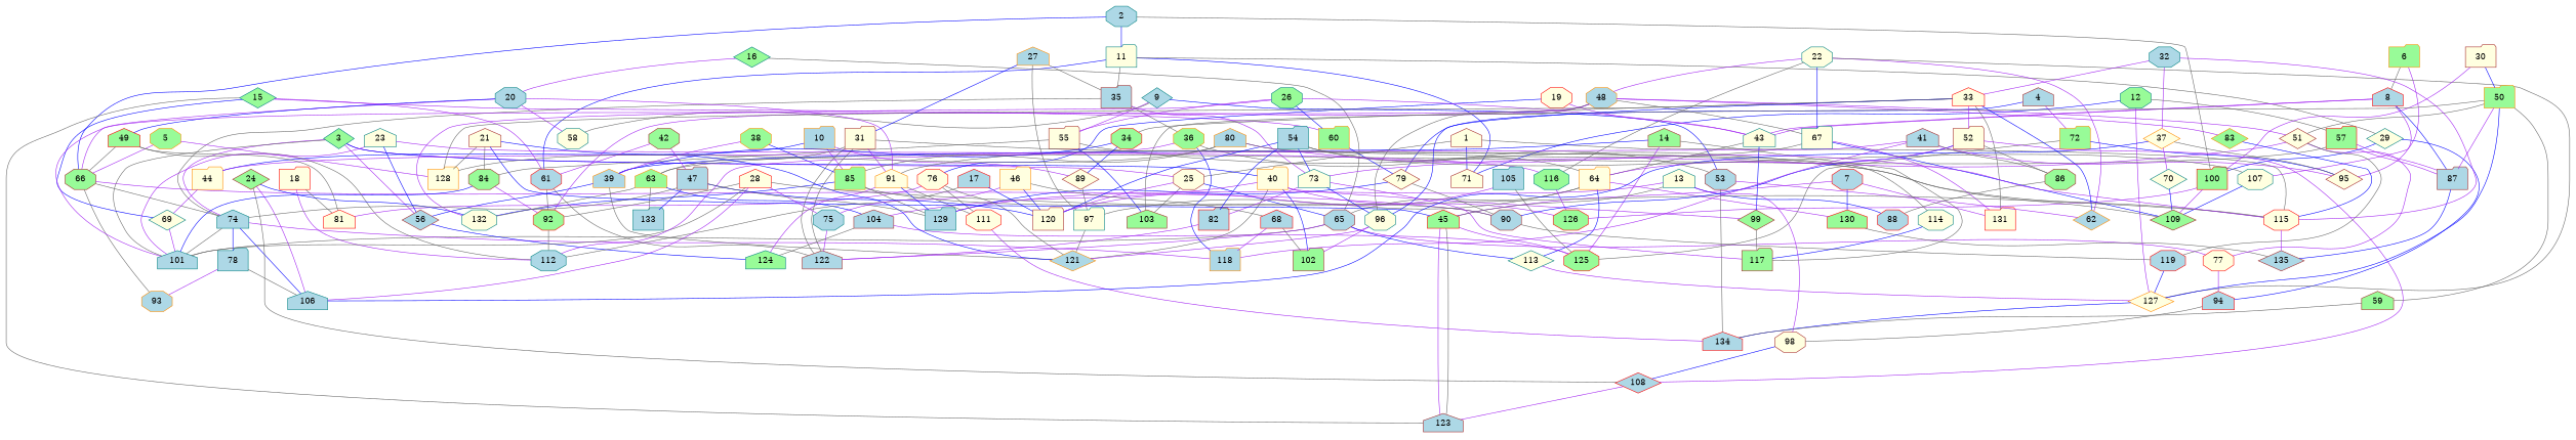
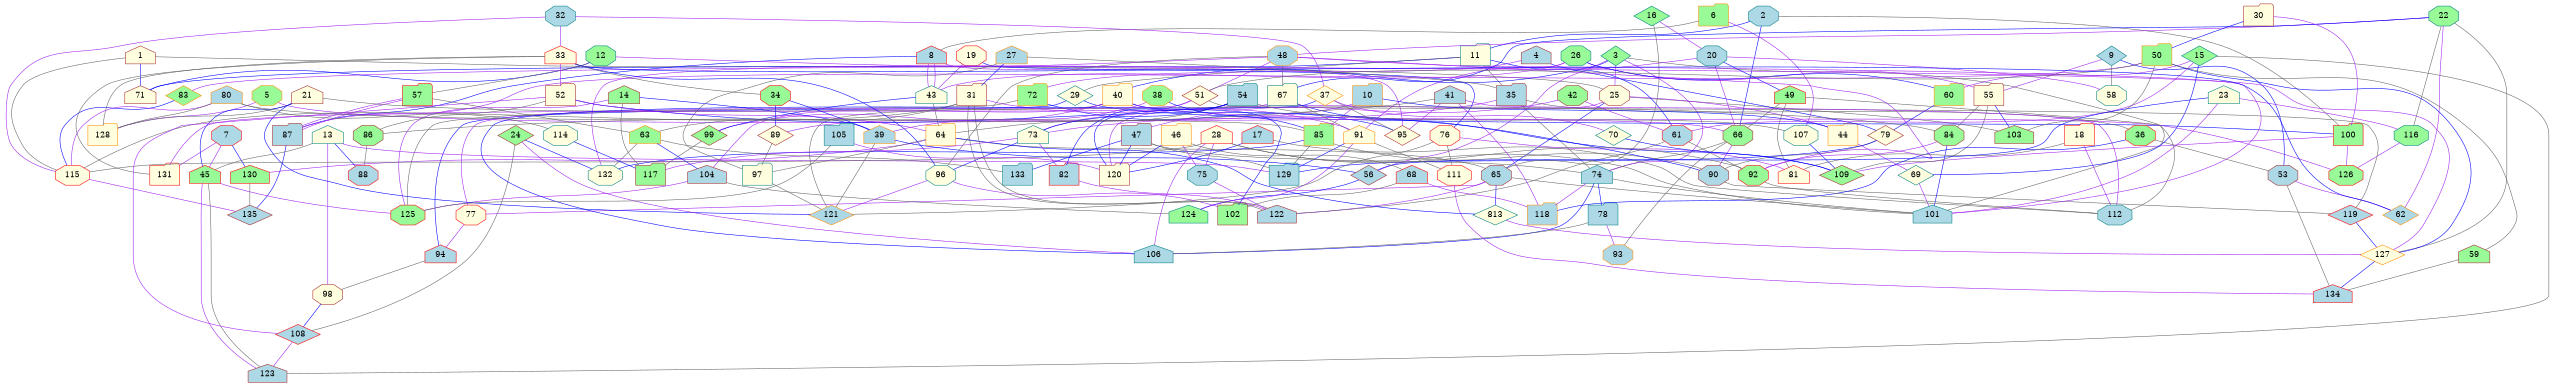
  graph {
    node [color=brown fillcolor=lightyellow shape=octagon style=filled]
    edge [color=purple]
    1 [shape=house]
    25
    71 [shape=house]
    115 [color=red]
    65 [fillcolor=lightblue]
    120 [shape=folder]
    103 [fillcolor=palegreen shape=house]
    135 [fillcolor=lightblue shape=diamond]
    2 [color=teal fillcolor=lightblue]
    11 [color=teal shape=folder]
    66 [fillcolor=palegreen]
    100 [color=red fillcolor=palegreen shape=folder]
    29 [color=teal shape=diamond]
    35 [fillcolor=lightblue shape=folder]
    61 [color=red fillcolor=lightblue]
    74 [color=teal fillcolor=lightblue shape=house]
    90 [fillcolor=lightblue]
    93 [color=darkorange fillcolor=lightblue]
    126 [color=red fillcolor=palegreen]
    109 [fillcolor=palegreen shape=diamond]
    3 [color=teal fillcolor=palegreen shape=diamond]
    40 [color=darkorange shape=folder]
    56 [fillcolor=lightblue shape=diamond]
    101 [color=teal fillcolor=lightblue shape=house]
    121 [color=darkorange fillcolor=lightblue shape=diamond]
    99 [fillcolor=palegreen shape=diamond]
    102 [fillcolor=palegreen shape=folder]
    104 [fillcolor=lightblue shape=house]
    124 [color=teal fillcolor=palegreen shape=house]
    106 [color=teal fillcolor=lightblue shape=house]
    118 [color=darkorange fillcolor=lightblue shape=folder]
    78 [color=teal fillcolor=lightblue shape=folder]
    4 [fillcolor=lightblue shape=house]
    72 [color=darkorange fillcolor=palegreen shape=folder]
    79 [shape=diamond]
    95 [shape=diamond]
    125 [color=red fillcolor=palegreen]
    129 [color=teal fillcolor=lightblue shape=folder]
    5 [color=darkorange fillcolor=palegreen]
    128 [color=darkorange shape=folder]
    6 [color=darkorange fillcolor=palegreen shape=folder]
    8 [color=red fillcolor=lightblue shape=house]
    107 [color=teal]
    43 [color=teal shape=house]
    87 [fillcolor=lightblue shape=folder]
    7 [color=red fillcolor=lightblue]
    45 [color=red fillcolor=palegreen shape=house]
    130 [color=red fillcolor=palegreen shape=house]
    131 [color=red shape=folder]
    123 [fillcolor=lightblue shape=house]
    64 [color=darkorange shape=folder]
    9 [color=teal fillcolor=lightblue shape=diamond]
    53 [fillcolor=lightblue]
    55 [shape=folder]
    58 [color=teal]
    62 [color=darkorange fillcolor=lightblue shape=diamond]
    134 [color=red fillcolor=lightblue shape=house]
    84 [fillcolor=palegreen]
    10 [color=darkorange fillcolor=lightblue shape=folder]
    44 [color=darkorange shape=folder]
    85 [color=darkorange fillcolor=palegreen shape=folder]
    89 [shape=diamond]
    69 [color=teal shape=diamond]
    132 [color=teal]
    97 [color=teal shape=folder]
    94 [color=red fillcolor=lightblue shape=house]
-   36 [color=darkorange fillcolor=palegreen]
+   36 [color=red fillcolor=palegreen]
    73 [color=teal shape=house]
    92 [color=red fillcolor=palegreen]
    122 [fillcolor=lightblue shape=house]
    12 [color=teal fillcolor=palegreen]
    57 [color=red fillcolor=palegreen shape=folder]
    127 [color=darkorange shape=diamond]
    63 [color=darkorange fillcolor=palegreen shape=house]
    13 [color=teal shape=house]
    88 [color=red fillcolor=lightblue]
    98
    108 [color=red fillcolor=lightblue shape=diamond]
    14 [fillcolor=palegreen shape=house]
    39 [color=darkorange fillcolor=lightblue shape=house]
    117 [fillcolor=palegreen shape=folder]
    15 [color=teal fillcolor=palegreen shape=diamond]
    60 [color=darkorange fillcolor=palegreen shape=folder]
    16 [color=teal fillcolor=palegreen shape=diamond]
    20 [color=teal fillcolor=lightblue]
    49 [color=red fillcolor=palegreen shape=house]
    91 [color=darkorange shape=house]
    77 [color=red]
-   113 [color=teal shape=diamond]
+   113 [color=teal shape=diamond label=813]
    17 [color=red fillcolor=lightblue shape=house]
    112 [color=teal fillcolor=lightblue]
    18 [color=red shape=folder]
    81 [color=red shape=house]
    19 [color=red]
    76 [color=red]
    111 [color=red]
    21 [shape=house]
-   22 [color=teal]
+   22 [color=teal fillcolor=palegreen]
    48 [color=darkorange fillcolor=lightblue]
    67 [color=teal shape=folder]
    116 [color=teal fillcolor=palegreen]
    96 [color=teal]
    51 [shape=diamond]
    83 [color=darkorange fillcolor=palegreen shape=diamond]
    23 [color=teal shape=house]
    24 [fillcolor=palegreen shape=diamond]
    26 [color=teal fillcolor=palegreen]
    27 [color=darkorange fillcolor=lightblue shape=house]
    31 [shape=folder]
    28 [color=red shape=house]
    75 [color=teal fillcolor=lightblue]
    30 [shape=folder]
    50 [color=darkorange fillcolor=palegreen shape=folder]
    59 [fillcolor=palegreen shape=house]
    133 [color=teal fillcolor=lightblue shape=folder]
    32 [color=teal fillcolor=lightblue]
    33 [color=red shape=house]
    37 [color=darkorange shape=diamond]
    34 [color=red fillcolor=palegreen]
    52 [shape=folder]
    70 [color=teal shape=diamond]
    86 [fillcolor=palegreen]
    82 [color=red fillcolor=lightblue shape=folder]
    38 [color=darkorange fillcolor=palegreen]
    41 [fillcolor=lightblue shape=house]
    42 [fillcolor=palegreen]
    47 [fillcolor=lightblue shape=folder]
    46 [color=darkorange shape=folder]
    68 [color=red fillcolor=lightblue shape=house]
-   119 [color=red fillcolor=lightblue]
+   119 [color=red fillcolor=lightblue shape=diamond]
    54 [color=teal fillcolor=lightblue shape=folder]
    80 [color=darkorange fillcolor=lightblue shape=house]
    114 [color=teal]
    105 [color=teal fillcolor=lightblue shape=folder]
    1 -- 25 [color=gray40]
    1 -- 71 [color=blue]
    1 -- 115 [color=gray40]
    25 -- 65 [color=blue]
    25 -- 120
    25 -- 103 [color=gray40]
    115 -- 135
    65 -- 101 [color=gray40]
    65 -- 122
    65 -- 77
    65 -- 113 [color=blue]
    2 -- 11 [color=blue]
    2 -- 66 [color=blue]
    2 -- 100 [color=gray40]
    11 -- 71 [color=blue]
    11 -- 29 [color=gray40]
    11 -- 35 [color=gray40]
    11 -- 61 [color=blue]
    66 -- 74 [color=gray40]
    66 -- 90
    66 -- 93 [color=gray40]
    100 -- 126
    100 -- 109
    29 -- 100 [color=blue]
    29 -- 94 [color=blue]
    35 -- 74 [color=gray40]
    35 -- 36 [color=gray40]
    35 -- 73
    61 -- 92 [color=gray40]
    61 -- 122 [color=gray40]
    74 -- 101 [color=gray40]
    74 -- 106 [color=blue]
    74 -- 118
    74 -- 78 [color=blue]
    90 -- 119 [color=gray40]
    3 -- 25
    3 -- 74
    3 -- 40 [color=blue]
    3 -- 56
    3 -- 101 [color=gray40]
    40 -- 126
    40 -- 121 [color=gray40]
    40 -- 99
    40 -- 102 [color=blue]
    40 -- 104
    56 -- 124 [color=blue]
    99 -- 117 [color=gray40]
    104 -- 124 [color=gray40]
    104 -- 125
    78 -- 93
    78 -- 106 [color=gray40]
    4 -- 72
    4 -- 79 [color=blue]
    72 -- 95 [color=blue]
    72 -- 125 [color=gray40]
    79 -- 90 [color=gray40]
    79 -- 129 [color=blue]
    5 -- 66
    5 -- 128
    6 -- 8 [color=gray40]
    6 -- 107
    8 -- 95
    8 -- 43
    8 -- 43
    8 -- 87 [color=blue]
    107 -- 109 [color=blue]
    43 -- 99 [color=blue]
    43 -- 64 [color=gray40]
    87 -- 135 [color=blue]
    7 -- 45
    7 -- 130 [color=blue]
    7 -- 131
    45 -- 125
    45 -- 123
    45 -- 123 [color=gray40]
    130 -- 135 [color=gray40]
    64 -- 65 [color=gray40]
    64 -- 130
    64 -- 97 [color=gray40]
    64 -- 113 [color=blue]
    9 -- 53 [color=blue]
    9 -- 55
    9 -- 58 [color=gray40]
    53 -- 62
    53 -- 134 [color=gray40]
    55 -- 103 [color=blue]
    55 -- 109 [color=gray40]
    55 -- 84 [color=gray40]
    84 -- 101 [color=blue]
    84 -- 92
    10 -- 44 [color=blue]
    10 -- 85
    10 -- 89
    44 -- 69
    85 -- 90 [color=gray40]
    85 -- 129 [color=gray40]
    85 -- 132 [color=blue]
    89 -- 97 [color=gray40]
    69 -- 101
    97 -- 121 [color=gray40]
    94 -- 98 [color=gray40]
    36 -- 118 [color=blue]
    36 -- 53 [color=gray40]
-   36 -- 44
+   25 -- 44
    73 -- 117
    73 -- 96 [color=blue]
    73 -- 82
    92 -- 112 [color=gray40]
    12 -- 71 [color=blue]
    12 -- 57 [color=gray40]
    12 -- 127
    57 -- 87
    57 -- 87
    57 -- 63 [color=gray40]
    127 -- 134 [color=blue]
    63 -- 104 [color=blue]
    63 -- 132 [color=gray40]
    63 -- 133 [color=gray40]
    13 -- 129
    13 -- 45 [color=gray40]
    13 -- 88 [color=blue]
    13 -- 98
    98 -- 108 [color=blue]
    108 -- 123
    14 -- 125
    14 -- 39 [color=blue]
    14 -- 117 [color=gray40]
    39 -- 56 [color=blue]
    39 -- 121 [color=gray40]
    15 -- 61
    15 -- 123 [color=gray40]
    15 -- 69 [color=blue]
    15 -- 60
    60 -- 79 [color=blue]
    16 -- 65 [color=gray40]
    16 -- 20
    20 -- 66
    20 -- 58
    20 -- 49 [color=blue]
    20 -- 91
    49 -- 66 [color=gray40]
    49 -- 112 [color=gray40]
    49 -- 81 [color=gray40]
    91 -- 124
    91 -- 129 [color=blue]
    91 -- 111 [color=gray40]
    77 -- 94
    113 -- 127
    17 -- 120 [color=blue]
    17 -- 112 [color=gray40]
    18 -- 112
    18 -- 81 [color=gray40]
    19 -- 43
    19 -- 76 [color=blue]
    76 -- 121 [color=gray40]
    76 -- 81
    76 -- 111 [color=gray40]
    111 -- 134
    21 -- 121 [color=blue]
    21 -- 128 [color=gray40]
    21 -- 45 [color=blue]
    21 -- 84 [color=gray40]
    22 -- 62
    22 -- 127 [color=gray40]
    22 -- 48
    22 -- 67 [color=blue]
    22 -- 116 [color=gray40]
    48 -- 101
    48 -- 92
    48 -- 67 [color=gray40]
    48 -- 96 [color=gray40]
    48 -- 51
    48 -- 83
    67 -- 109 [color=blue]
    67 -- 131
    67 -- 91 [color=gray40]
    116 -- 126
    96 -- 121
    96 -- 102
    51 -- 73
    51 -- 77
    51 -- 119 [color=gray40]
    83 -- 115 [color=blue]
    23 -- 56 [color=blue]
    23 -- 101
    23 -- 116
    24 -- 106
    24 -- 132 [color=blue]
    24 -- 108 [color=gray40]
    26 -- 43
    26 -- 55
    26 -- 132
    26 -- 60 [color=blue]
    27 -- 35 [color=gray40]
    27 -- 97 [color=gray40]
    27 -- 31 [color=blue]
    31 -- 115 [color=gray40]
    31 -- 122 [color=gray40]
    31 -- 122 [color=gray40]
    31 -- 63 [color=gray40]
    31 -- 91
    28 -- 115 [color=gray40]
    28 -- 101 [color=gray40]
    28 -- 106
    28 -- 92 [color=gray40]
    28 -- 75
    75 -- 122
    30 -- 100
    30 -- 50 [color=blue]
    50 -- 103 [color=gray40]
    50 -- 87
    50 -- 127 [color=blue]
    50 -- 51 [color=gray40]
    50 -- 59 [color=gray40]
    59 -- 134 [color=gray40]
    32 -- 115
    32 -- 33
    32 -- 37
    33 -- 128 [color=gray40]
    33 -- 131 [color=gray40]
    33 -- 62 [color=blue]
    33 -- 96 [color=blue]
    33 -- 34 [color=gray40]
    33 -- 52
    37 -- 106 [color=blue]
    37 -- 95 [color=gray40]
    37 -- 70
    34 -- 89 [color=blue]
    34 -- 39 [color=blue]
    52 -- 90 [color=blue]
    52 -- 64
    52 -- 108
    52 -- 86 [color=gray40]
    70 -- 109 [color=blue]
    86 -- 88 [color=gray40]
    82 -- 122
    38 -- 85 [color=blue]
    38 -- 39
    41 -- 118
    41 -- 95
    41 -- 112
    41 -- 86 [color=gray40]
    42 -- 61
    42 -- 47
    47 -- 120 [color=blue]
    47 -- 74 [color=gray40]
    47 -- 129 [color=gray40]
    47 -- 133 [color=blue]
    46 -- 120 [color=blue]
    46 -- 75
    46 -- 68 [color=gray40]
    68 -- 102 [color=gray40]
    68 -- 118
    119 -- 127 [color=blue]
    54 -- 120 [color=blue]
    54 -- 107 [color=gray40]
    54 -- 64 [color=gray40]
    54 -- 73 [color=blue]
    54 -- 82 [color=blue]
    80 -- 115
    80 -- 128 [color=gray40]
    80 -- 85 [color=gray40]
    80 -- 114 [color=gray40]
    114 -- 117 [color=blue]
    105 -- 120
    105 -- 125 [color=gray40]
  }
